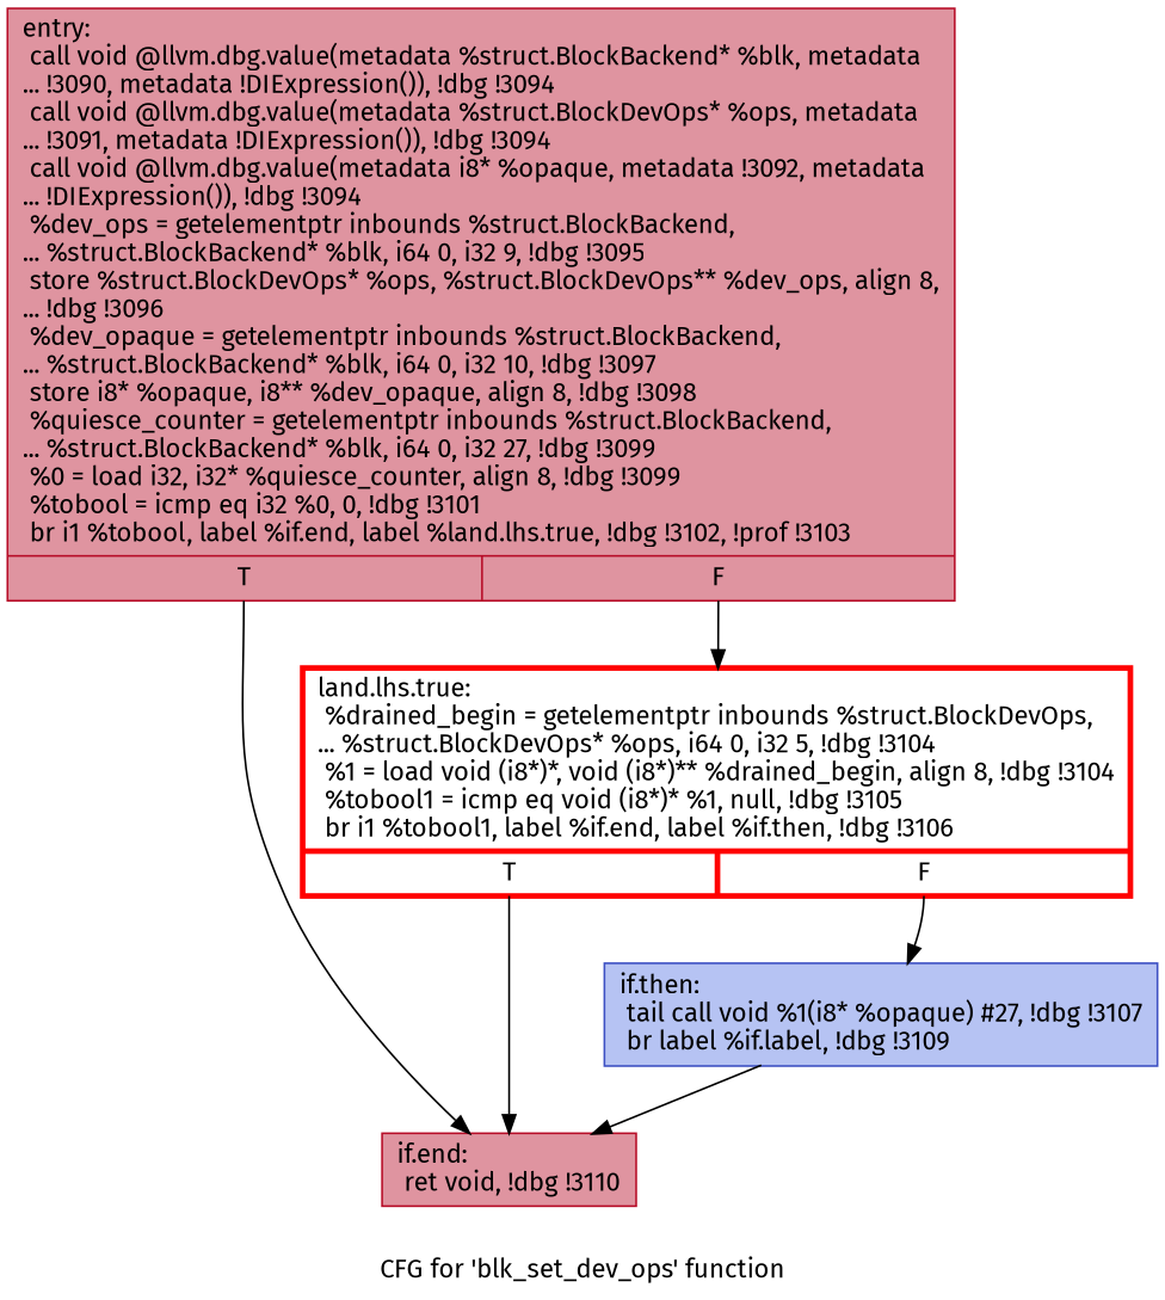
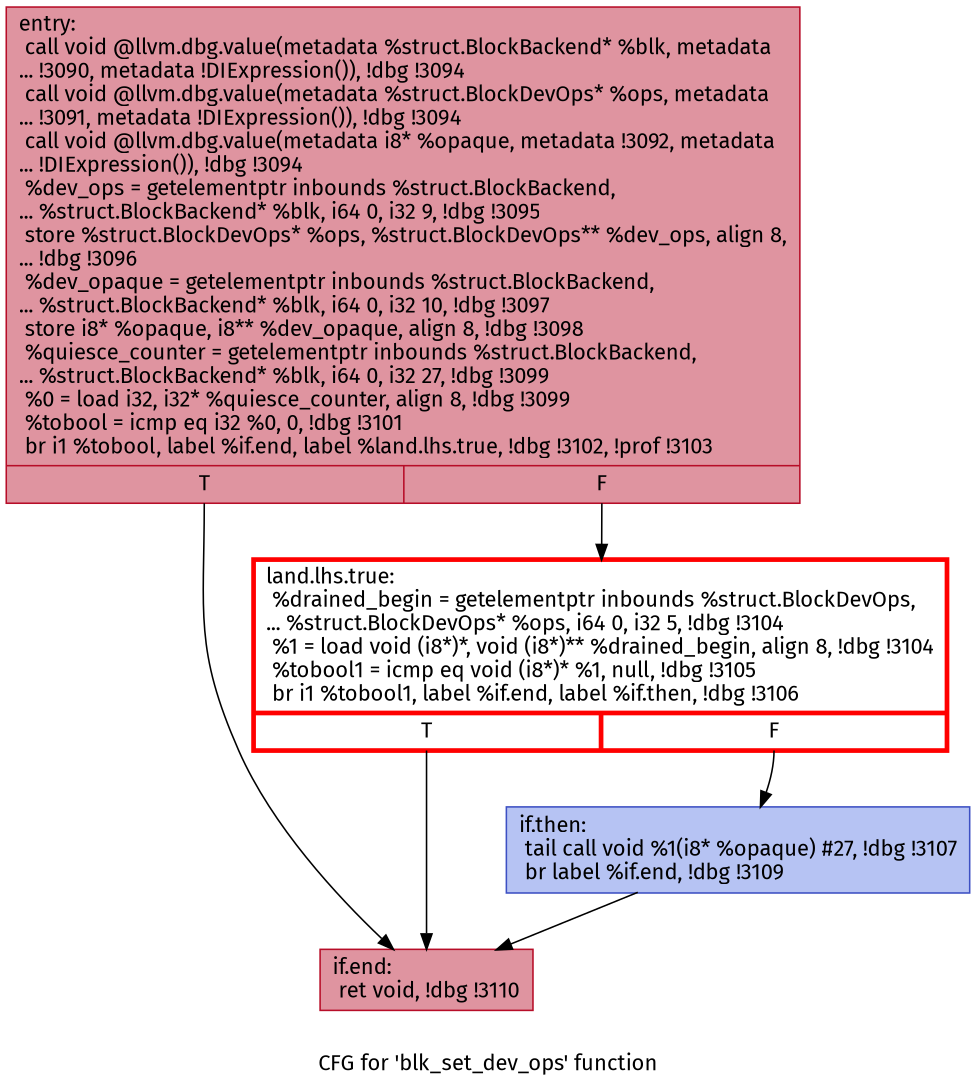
  digraph {
    label="CFG for 'blk_set_dev_ops' function"
    fontname="Fira Sans"
    node [color="#b70d28ff" fillcolor="#b70d2870" shape=record style=filled fontname="Fira Sans"]
    edge [tailport=s0 fontname="Fira Sans"]
    n1 [label="{entry:\l  call void @llvm.dbg.value(metadata %struct.BlockBackend* %blk, metadata\l... !3090, metadata !DIExpression()), !dbg !3094\l  call void @llvm.dbg.value(metadata %struct.BlockDevOps* %ops, metadata\l... !3091, metadata !DIExpression()), !dbg !3094\l  call void @llvm.dbg.value(metadata i8* %opaque, metadata !3092, metadata\l... !DIExpression()), !dbg !3094\l  %dev_ops = getelementptr inbounds %struct.BlockBackend,\l... %struct.BlockBackend* %blk, i64 0, i32 9, !dbg !3095\l  store %struct.BlockDevOps* %ops, %struct.BlockDevOps** %dev_ops, align 8,\l... !dbg !3096\l  %dev_opaque = getelementptr inbounds %struct.BlockBackend,\l... %struct.BlockBackend* %blk, i64 0, i32 10, !dbg !3097\l  store i8* %opaque, i8** %dev_opaque, align 8, !dbg !3098\l  %quiesce_counter = getelementptr inbounds %struct.BlockBackend,\l... %struct.BlockBackend* %blk, i64 0, i32 27, !dbg !3099\l  %0 = load i32, i32* %quiesce_counter, align 8, !dbg !3099\l  %tobool = icmp eq i32 %0, 0, !dbg !3101\l  br i1 %tobool, label %if.end, label %land.lhs.true, !dbg !3102, !prof !3103\l|{<s0>T|<s1>F}}"]
    n2 [label="{if.end:                                           \l  ret void, !dbg !3110\l}"]
    n3 [color=red label="{land.lhs.true:                                    \l  %drained_begin = getelementptr inbounds %struct.BlockDevOps,\l... %struct.BlockDevOps* %ops, i64 0, i32 5, !dbg !3104\l  %1 = load void (i8*)*, void (i8*)** %drained_begin, align 8, !dbg !3104\l  %tobool1 = icmp eq void (i8*)* %1, null, !dbg !3105\l  br i1 %tobool1, label %if.end, label %if.then, !dbg !3106\l|{<s0>T|<s1>F}}" penwidth=3.0 fillcolor="" style=""]
-   n4 [color="#3d50c3ff" fillcolor="#5977e370" label="{if.then:                                          \l  tail call void %1(i8* %opaque) #27, !dbg !3107\l  br label %if.label, !dbg !3109\l}"]
+   n4 [color="#3d50c3ff" fillcolor="#5977e370" label="{if.then:                                          \l  tail call void %1(i8* %opaque) #27, !dbg !3107\l  br label %if.end, !dbg !3109\l}"]
    n1 -> n2
    n1 -> n3 [tailport=s1]
    n3 -> n2
    n3 -> n4 [tailport=s1]
    n4 -> n2 [tailport=""]
  }
